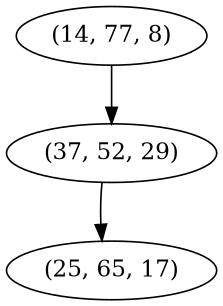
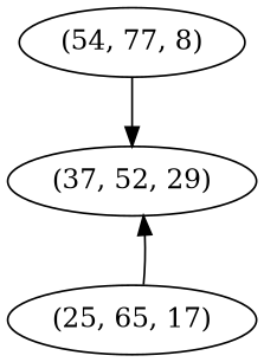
  digraph {
-   "(14, 77, 8)"
+   "(14, 77, 8)" [label="(54, 77, 8)"]
    "(37, 52, 29)"
    "(25, 65, 17)"
    "(14, 77, 8)" -> "(37, 52, 29)"
-   "(37, 52, 29)" -> "(25, 65, 17)"
+   "(25, 65, 17)" -> "(37, 52, 29)"
  }
